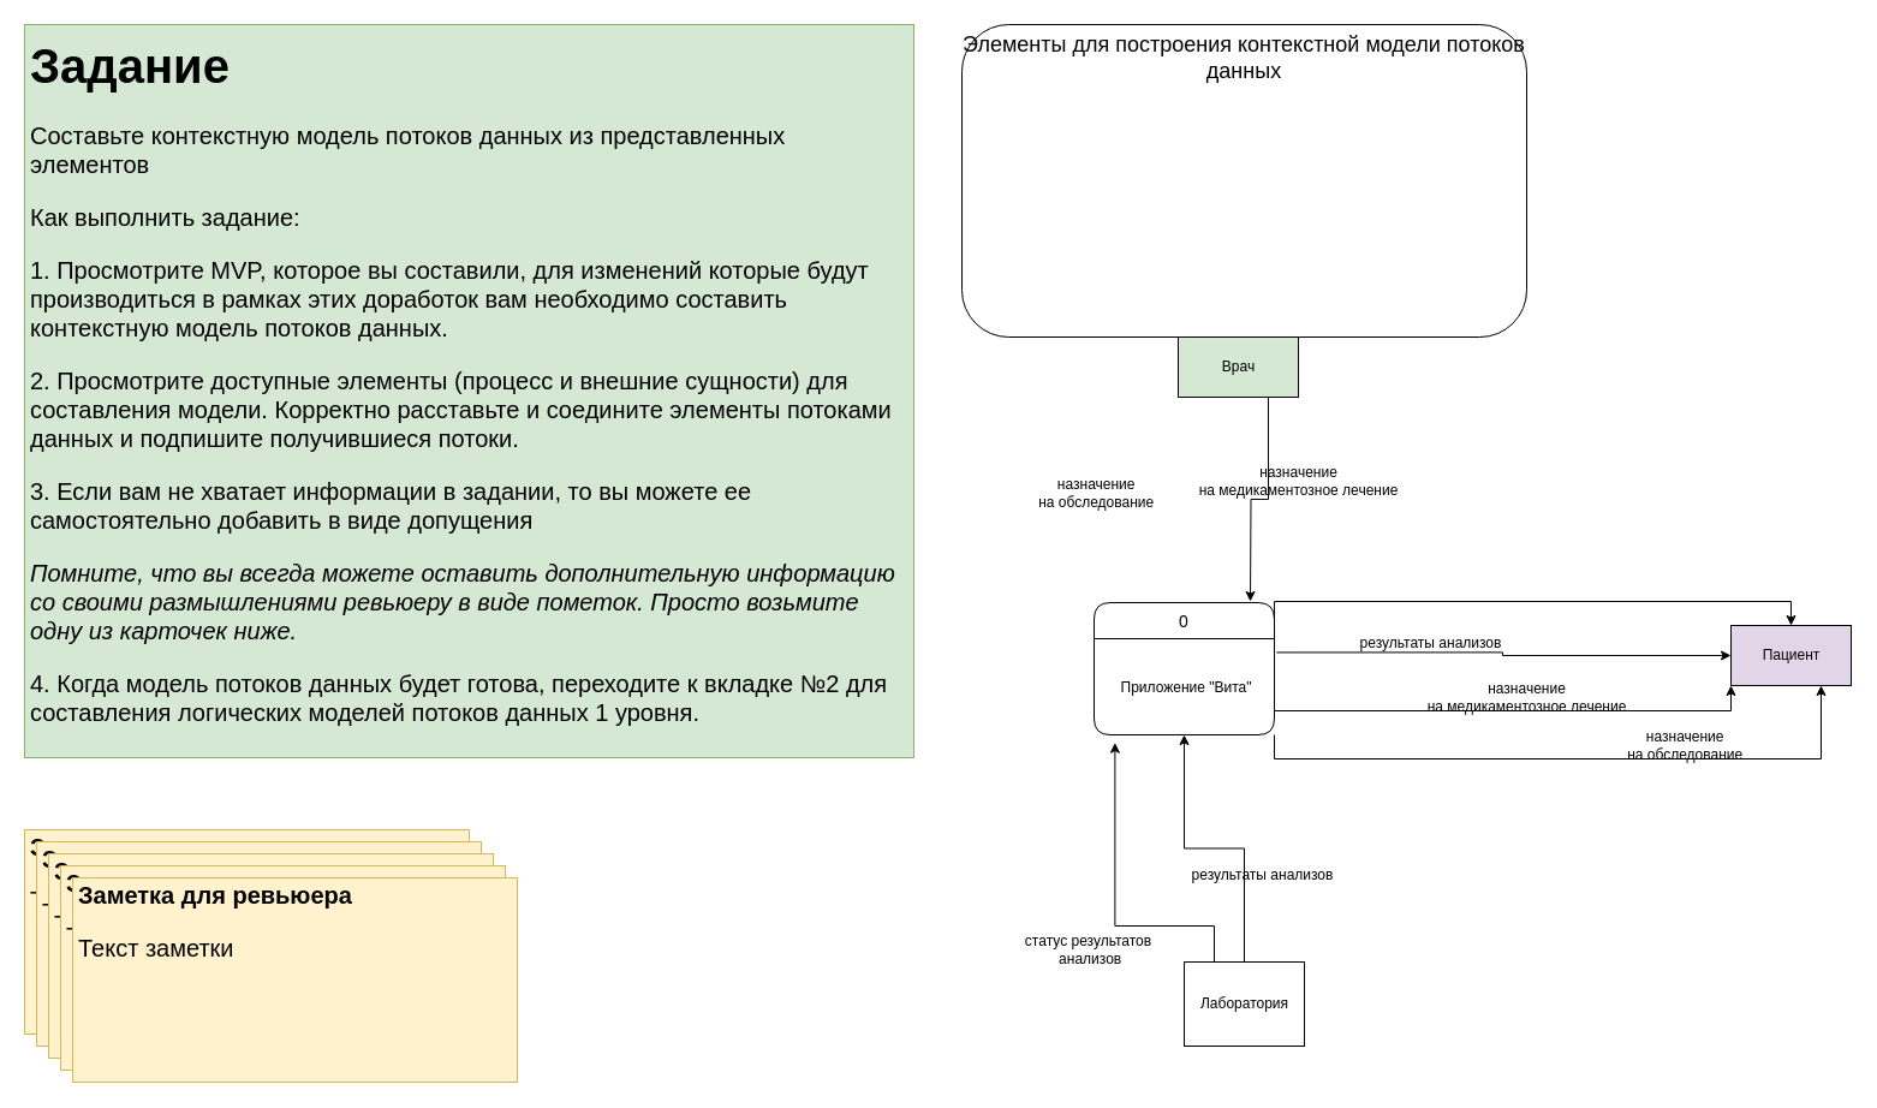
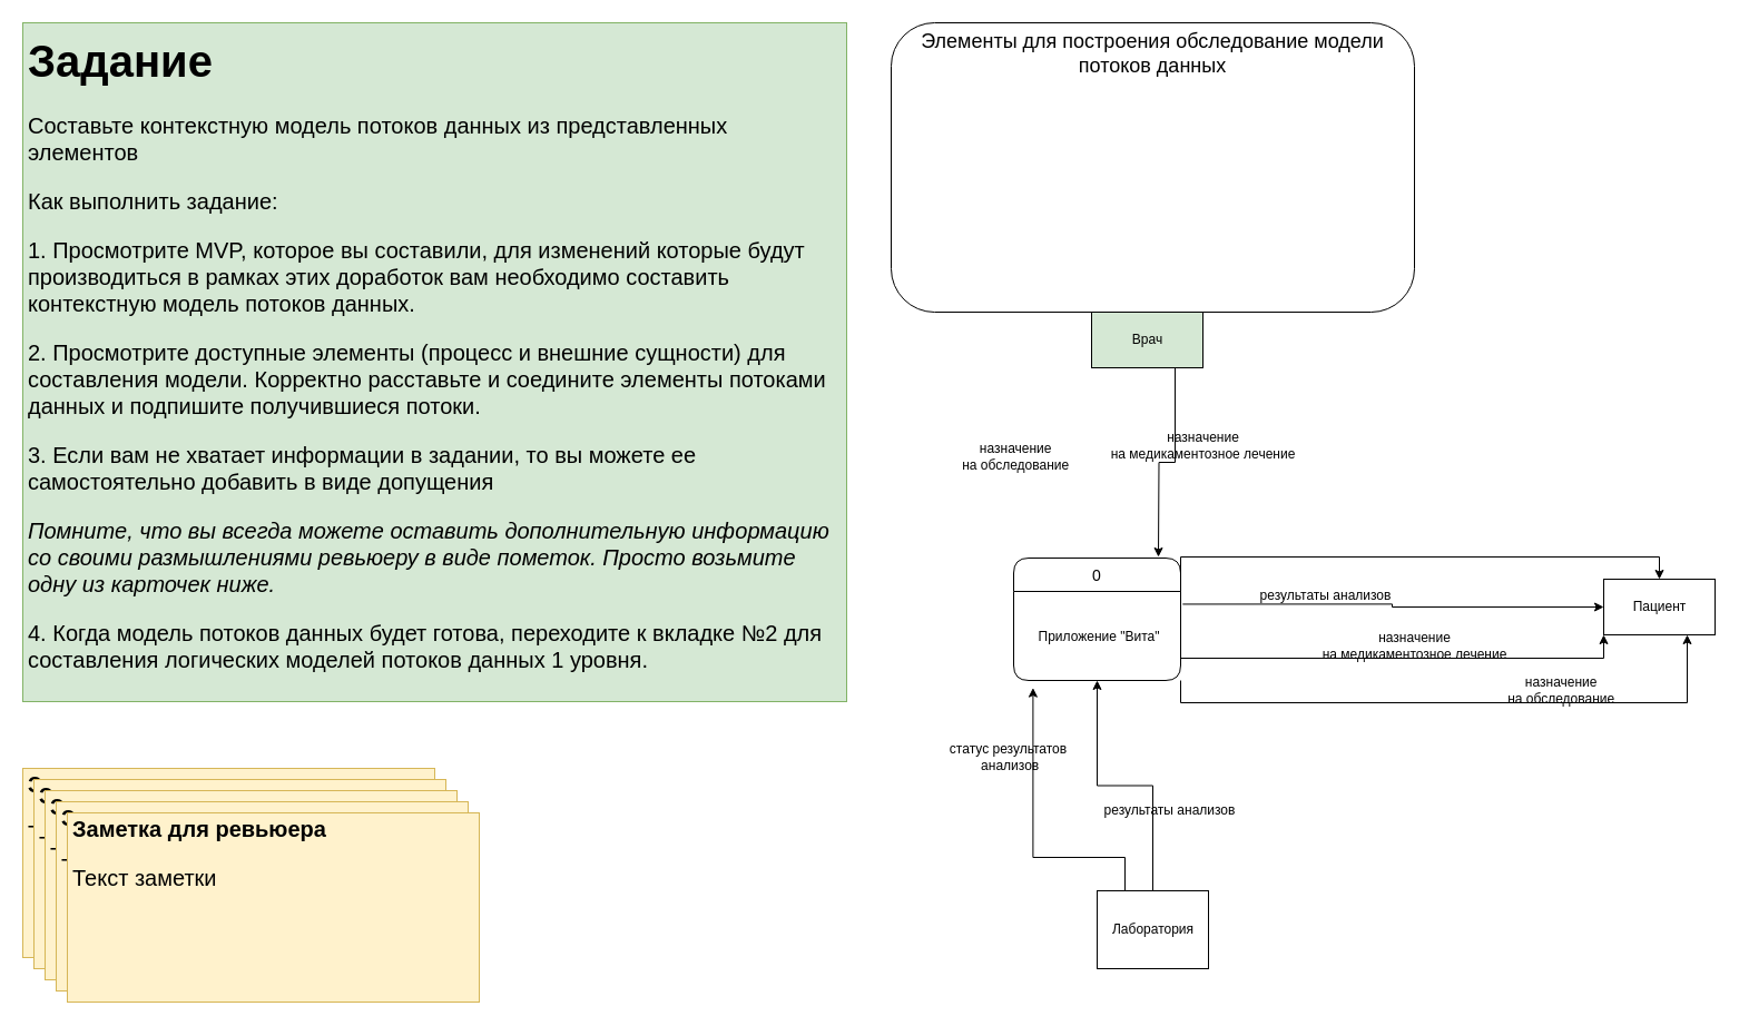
  <mxCell id="0" />
  <mxCell id="1" parent="0" />
- <mxCell id="2" value="&lt;font style=&quot;font-size: 18px;&quot;&gt;Элементы для построения&amp;nbsp;&lt;span style=&quot;caret-color: rgb(0, 0, 0); text-align: start; text-size-adjust: auto;&quot; data-reactroot=&quot;&quot; class=&quot;notion-enable-hover&quot; data-token-index=&quot;0&quot;&gt;контекстной модели потоков данных&lt;/span&gt;&lt;/font&gt;" style="rounded=1;whiteSpace=wrap;html=1;verticalAlign=top;" parent="1" vertex="1"><mxGeometry x="800" y="20" width="470" height="260" as="geometry" /></mxCell>
+ <mxCell id="2" value="&lt;font style=&quot;font-size: 18px;&quot;&gt;Элементы для построения&amp;nbsp;&lt;span style=&quot;caret-color: rgb(0, 0, 0); text-align: start; text-size-adjust: auto;&quot; data-reactroot=&quot;&quot; class=&quot;notion-enable-hover&quot; data-token-index=&quot;0&quot;&gt;обследование модели потоков данных&lt;/span&gt;&lt;/font&gt;" style="rounded=1;whiteSpace=wrap;html=1;verticalAlign=top;" parent="1" vertex="1"><mxGeometry x="800" y="20" width="470" height="260" as="geometry" /></mxCell>
  <mxCell id="3" value="Врач" style="html=1;dashed=0;whitespace=wrap;fillColor=#d5e8d4;" parent="1" vertex="1"><mxGeometry x="980" y="280" width="100" height="50" as="geometry" /></mxCell>
  <mxCell id="4" style="edgeStyle=orthogonalEdgeStyle;rounded=0;orthogonalLoop=1;jettySize=auto;html=1;exitX=0.25;exitY=0;exitDx=0;exitDy=0;entryX=0.116;entryY=1.083;entryDx=0;entryDy=0;entryPerimeter=0;" edge="1" parent="1" source="5" target="14"><mxGeometry relative="1" as="geometry"><Array as="points"><mxPoint x="1010" y="770" /><mxPoint x="927" y="770" /></Array></mxGeometry></mxCell>
  <mxCell id="5" value="Лаборатория" style="html=1;dashed=0;whitespace=wrap;" parent="1" vertex="1"><mxGeometry x="985" y="800" width="100" height="70" as="geometry" /></mxCell>
- <mxCell id="6" value="Пациент" style="html=1;dashed=0;whitespace=wrap;fillColor=#e1d5e7;" parent="1" vertex="1"><mxGeometry x="1440" y="520" width="100" height="50" as="geometry" /></mxCell>
+ <mxCell id="6" value="Пациент" style="html=1;dashed=0;whitespace=wrap;" parent="1" vertex="1"><mxGeometry x="1440" y="520" width="100" height="50" as="geometry" /></mxCell>
  <mxCell id="7" value="&lt;h1&gt;&lt;font style=&quot;font-size: 40px;&quot;&gt;Задание&lt;/font&gt;&lt;/h1&gt;&lt;font style=&quot;font-size: 20px;&quot;&gt;Составьте контекстную модель потоков данных из представленных элементов&lt;br&gt;&lt;/font&gt;&lt;p style=&quot;font-size: 20px;&quot;&gt;&lt;font style=&quot;font-size: 20px;&quot;&gt;Как выполнить задание:&lt;/font&gt;&lt;/p&gt;&lt;p style=&quot;font-size: 20px;&quot;&gt;&lt;font style=&quot;font-size: 20px;&quot;&gt;1. Просмотрите MVP, которое вы составили, для изменений которые будут производиться в рамках этих доработок вам необходимо составить контекстную модель потоков данных.&amp;nbsp;&lt;/font&gt;&lt;/p&gt;&lt;p style=&quot;font-size: 20px;&quot;&gt;2. Просмотрите доступные элементы (процесс и внешние сущности) для составления модели.&lt;span style=&quot;background-color: initial;&quot;&gt;&amp;nbsp;Корректно расставьте и соедините элементы потоками данных и подпишите получившиеся потоки.&lt;/span&gt;&lt;/p&gt;&lt;p style=&quot;font-size: 20px;&quot;&gt;&lt;font style=&quot;font-size: 20px;&quot;&gt;3. Если вам не хватает информации в задании, то вы можете ее самостоятельно добавить в виде допущения&lt;/font&gt;&lt;/p&gt;&lt;p style=&quot;font-size: 20px;&quot;&gt;&lt;i&gt;Помните, что вы всегда можете оставить дополнительную информацию со своими размышлениями ревьюеру в виде пометок. Просто возьмите одну из карточек ниже.&amp;nbsp;&lt;/i&gt;&lt;/p&gt;&lt;p style=&quot;font-size: 20px;&quot;&gt;&lt;font style=&quot;font-size: 20px;&quot;&gt;4. Когда модель потоков данных будет готова, переходите к вкладке №2 для составления логических моделей потоков данных 1 уровня.&lt;/font&gt;&lt;/p&gt;" style="text;html=1;strokeColor=#82b366;fillColor=#d5e8d4;spacing=5;spacingTop=-20;whiteSpace=wrap;overflow=hidden;rounded=0;fontSize=16;" parent="1" vertex="1"><mxGeometry x="20" y="20" width="740" height="610" as="geometry" /></mxCell>
  <mxCell id="8" value="&lt;h1 style=&quot;font-size: 20px;&quot;&gt;&lt;font style=&quot;font-size: 20px;&quot;&gt;Заметка для ревьюера&lt;/font&gt;&lt;/h1&gt;&lt;p style=&quot;font-size: 20px;&quot;&gt;&lt;font style=&quot;font-size: 20px;&quot;&gt;Текст заметки&lt;/font&gt;&lt;/p&gt;" style="text;html=1;strokeColor=#d6b656;fillColor=#fff2cc;spacing=5;spacingTop=-20;whiteSpace=wrap;overflow=hidden;rounded=0;fontSize=20;" parent="1" vertex="1"><mxGeometry x="20" y="690" width="370" height="170" as="geometry" /></mxCell>
  <mxCell id="9" value="&lt;h1 style=&quot;font-size: 20px;&quot;&gt;&lt;font style=&quot;font-size: 20px;&quot;&gt;Заметка для ревьюера&lt;/font&gt;&lt;/h1&gt;&lt;p style=&quot;font-size: 20px;&quot;&gt;&lt;font style=&quot;font-size: 20px;&quot;&gt;Текст заметки&lt;/font&gt;&lt;/p&gt;" style="text;html=1;strokeColor=#d6b656;fillColor=#fff2cc;spacing=5;spacingTop=-20;whiteSpace=wrap;overflow=hidden;rounded=0;fontSize=20;" parent="1" vertex="1"><mxGeometry x="30" y="700" width="370" height="170" as="geometry" /></mxCell>
  <mxCell id="10" value="&lt;h1 style=&quot;font-size: 20px;&quot;&gt;&lt;font style=&quot;font-size: 20px;&quot;&gt;Заметка для ревьюера&lt;/font&gt;&lt;/h1&gt;&lt;p style=&quot;font-size: 20px;&quot;&gt;&lt;font style=&quot;font-size: 20px;&quot;&gt;Текст заметки&lt;/font&gt;&lt;/p&gt;" style="text;html=1;strokeColor=#d6b656;fillColor=#fff2cc;spacing=5;spacingTop=-20;whiteSpace=wrap;overflow=hidden;rounded=0;fontSize=20;" parent="1" vertex="1"><mxGeometry x="40" y="710" width="370" height="170" as="geometry" /></mxCell>
  <mxCell id="11" value="&lt;h1 style=&quot;font-size: 20px;&quot;&gt;&lt;font style=&quot;font-size: 20px;&quot;&gt;Заметка для ревьюера&lt;/font&gt;&lt;/h1&gt;&lt;p style=&quot;font-size: 20px;&quot;&gt;&lt;font style=&quot;font-size: 20px;&quot;&gt;Текст заметки&lt;/font&gt;&lt;/p&gt;" style="text;html=1;strokeColor=#d6b656;fillColor=#fff2cc;spacing=5;spacingTop=-20;whiteSpace=wrap;overflow=hidden;rounded=0;fontSize=20;" parent="1" vertex="1"><mxGeometry x="50" y="720" width="370" height="170" as="geometry" /></mxCell>
  <mxCell id="12" value="&lt;h1 style=&quot;font-size: 20px;&quot;&gt;&lt;font style=&quot;font-size: 20px;&quot;&gt;Заметка для ревьюера&lt;/font&gt;&lt;/h1&gt;&lt;p style=&quot;font-size: 20px;&quot;&gt;&lt;font style=&quot;font-size: 20px;&quot;&gt;Текст заметки&lt;/font&gt;&lt;/p&gt;" style="text;html=1;strokeColor=#d6b656;fillColor=#fff2cc;spacing=5;spacingTop=-20;whiteSpace=wrap;overflow=hidden;rounded=0;fontSize=20;" parent="1" vertex="1"><mxGeometry x="60" y="730" width="370" height="170" as="geometry" /></mxCell>
  <mxCell id="13" value="0" style="swimlane;childLayout=stackLayout;horizontal=1;startSize=30;horizontalStack=0;rounded=1;fontSize=14;fontStyle=0;strokeWidth=1;resizeParent=0;resizeLast=1;shadow=0;dashed=0;align=center;fillColor=#FFFFFF;" parent="1" vertex="1"><mxGeometry x="910" y="501" width="150" height="110" as="geometry" /></mxCell>
  <mxCell id="14" value="Приложение &quot;Вита&quot;" style="align=center;strokeColor=none;fillColor=none;spacingLeft=4;fontSize=12;verticalAlign=middle;resizable=0;rotatable=0;part=1;" parent="13" vertex="1"><mxGeometry y="30" width="150" height="80" as="geometry" /></mxCell>
  <mxCell id="15" value="" style="edgeStyle=orthogonalEdgeStyle;rounded=0;orthogonalLoop=1;jettySize=auto;html=1;exitX=0.75;exitY=1;exitDx=0;exitDy=0;" edge="1" parent="1" source="3"><mxGeometry relative="1" as="geometry"><mxPoint x="1055" y="330" as="sourcePoint" /><mxPoint x="1040" y="500" as="targetPoint" /></mxGeometry></mxCell>
  <mxCell id="16" value="назначение &lt;br&gt;на медикаментозное лечение" style="text;html=1;align=center;verticalAlign=middle;resizable=0;points=[];autosize=1;strokeColor=none;fillColor=none;" vertex="1" parent="1"><mxGeometry x="985" y="380" width="190" height="40" as="geometry" /></mxCell>
  <mxCell id="17" value="&amp;nbsp;назначение&lt;br&gt;&amp;nbsp;на обследование" style="text;html=1;align=center;verticalAlign=middle;resizable=0;points=[];autosize=1;strokeColor=none;fillColor=none;" vertex="1" parent="1"><mxGeometry x="850" y="390" width="120" height="40" as="geometry" /></mxCell>
  <mxCell id="18" value="" style="edgeStyle=orthogonalEdgeStyle;rounded=0;orthogonalLoop=1;jettySize=auto;html=1;exitX=0.5;exitY=0;exitDx=0;exitDy=0;entryX=0.5;entryY=1;entryDx=0;entryDy=0;" edge="1" parent="1" source="5" target="14"><mxGeometry relative="1" as="geometry"><mxPoint x="1035" y="800" as="sourcePoint" /><mxPoint x="1035" y="590" as="targetPoint" /></mxGeometry></mxCell>
  <mxCell id="19" value="&lt;br&gt;результаты анализов" style="text;html=1;align=center;verticalAlign=middle;resizable=0;points=[];autosize=1;strokeColor=none;fillColor=none;" vertex="1" parent="1"><mxGeometry x="980" y="700" width="140" height="40" as="geometry" /></mxCell>
  <mxCell id="20" style="edgeStyle=orthogonalEdgeStyle;rounded=0;orthogonalLoop=1;jettySize=auto;html=1;exitX=1;exitY=0;exitDx=0;exitDy=0;entryX=0.5;entryY=0;entryDx=0;entryDy=0;" edge="1" parent="1" source="14" target="6"><mxGeometry relative="1" as="geometry"><mxPoint x="1490" y="510" as="targetPoint" /></mxGeometry></mxCell>
  <mxCell id="21" value="" style="edgeStyle=orthogonalEdgeStyle;rounded=0;orthogonalLoop=1;jettySize=auto;html=1;exitX=1;exitY=0.75;exitDx=0;exitDy=0;entryX=0;entryY=1;entryDx=0;entryDy=0;" edge="1" parent="1" source="14" target="6"><mxGeometry relative="1" as="geometry"><mxPoint x="1060" y="591" as="sourcePoint" /><mxPoint x="1470" y="655" as="targetPoint" /></mxGeometry></mxCell>
  <mxCell id="22" value="назначение &lt;br&gt;на медикаментозное лечение" style="text;html=1;align=center;verticalAlign=middle;resizable=0;points=[];autosize=1;strokeColor=none;fillColor=none;" vertex="1" parent="1"><mxGeometry x="1175" y="560" width="190" height="40" as="geometry" /></mxCell>
  <mxCell id="23" value="" style="edgeStyle=orthogonalEdgeStyle;rounded=0;orthogonalLoop=1;jettySize=auto;html=1;exitX=1;exitY=1;exitDx=0;exitDy=0;entryX=0.75;entryY=1;entryDx=0;entryDy=0;" edge="1" parent="1" source="14" target="6"><mxGeometry relative="1" as="geometry"><mxPoint x="1060" y="611" as="sourcePoint" /><mxPoint x="1470" y="668" as="targetPoint" /></mxGeometry></mxCell>
  <mxCell id="24" value="&amp;nbsp;назначение&lt;br&gt;&amp;nbsp;на обследование" style="text;html=1;align=center;verticalAlign=middle;resizable=0;points=[];autosize=1;strokeColor=none;fillColor=none;" vertex="1" parent="1"><mxGeometry x="1340" y="600" width="120" height="40" as="geometry" /></mxCell>
  <mxCell id="25" style="edgeStyle=orthogonalEdgeStyle;rounded=0;orthogonalLoop=1;jettySize=auto;html=1;entryX=0;entryY=0.5;entryDx=0;entryDy=0;exitX=1.012;exitY=0.143;exitDx=0;exitDy=0;exitPerimeter=0;" edge="1" parent="1" source="14" target="6"><mxGeometry relative="1" as="geometry"><mxPoint x="1280" y="548" as="sourcePoint" /></mxGeometry></mxCell>
  <mxCell id="26" value="результаты анализов" style="text;html=1;align=center;verticalAlign=middle;resizable=0;points=[];autosize=1;strokeColor=none;fillColor=none;" vertex="1" parent="1"><mxGeometry x="1120" y="520" width="140" height="30" as="geometry" /></mxCell>
- <mxCell id="27" value="статус результатов&lt;br&gt;&amp;nbsp;анализов" style="text;html=1;align=center;verticalAlign=middle;resizable=0;points=[];autosize=1;strokeColor=none;fillColor=none;" vertex="1" parent="1"><mxGeometry x="840" y="770" width="130" height="40" as="geometry" /></mxCell>
+ <mxCell id="27" value="статус результатов&lt;br&gt;&amp;nbsp;анализов" style="text;html=1;align=center;verticalAlign=middle;resizable=0;points=[];autosize=1;strokeColor=none;fillColor=none;" vertex="1" parent="1"><mxGeometry x="840" y="660" width="130" height="40" as="geometry" /></mxCell>
